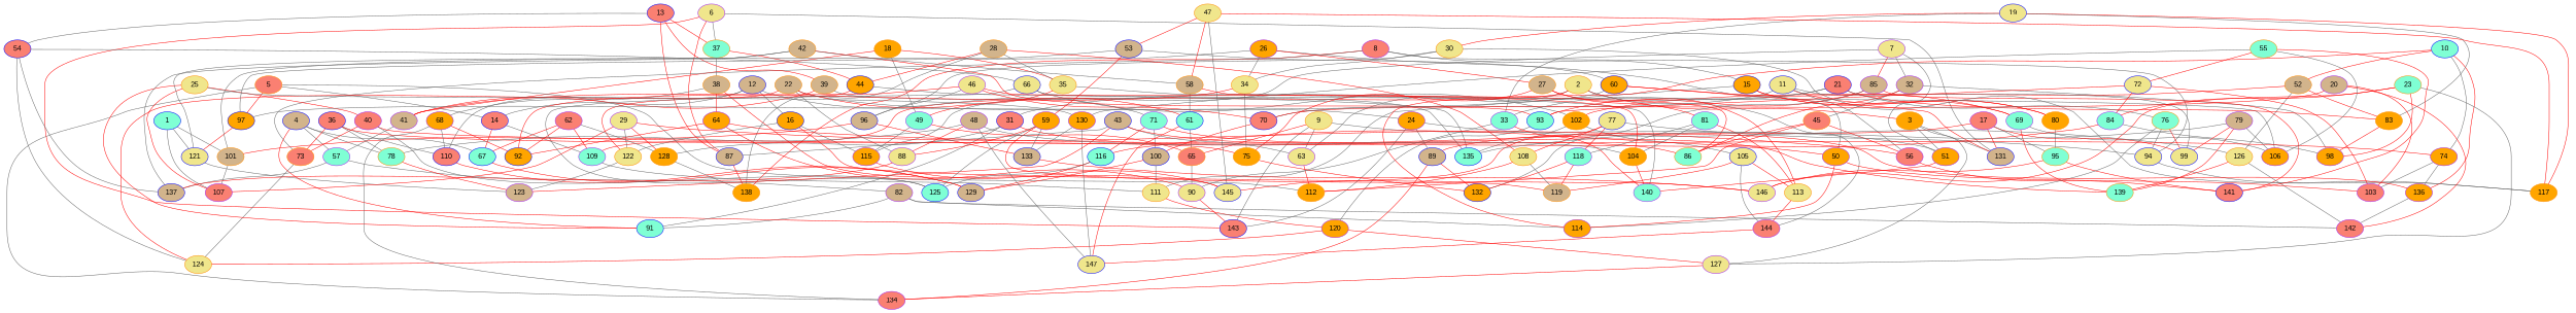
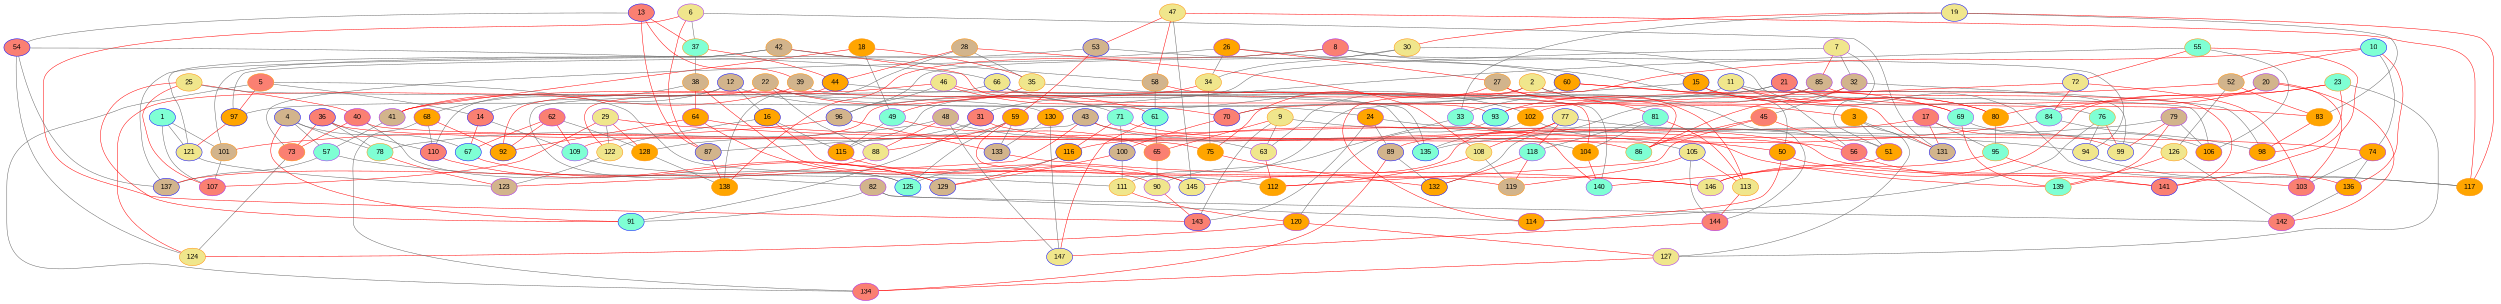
  graph {
    fontname="Liberation Sans"
    node [color=purple fillcolor=khaki fontname="Liberation Sans" style=filled]
    edge [color=red fontname="Liberation Sans"]
    1 [color=blue fillcolor=aquamarine]
    101 [color=darkorange fillcolor=tan]
    107 [fillcolor=salmon]
    121 [color=blue]
    18 [color=darkorange fillcolor=orange]
    35 [color=darkorange]
    41 [fillcolor=tan]
    49 [fillcolor=aquamarine]
    123 [fillcolor=tan]
    2 [color=darkorange]
    3 [color=darkorange fillcolor=orange]
    63
    109 [fillcolor=aquamarine]
    144 [fillcolor=salmon]
    51 [fillcolor=orange]
    127
    131 [color=blue fillcolor=tan]
    112 [color=darkorange fillcolor=orange]
    111 [color=darkorange]
    147 [color=blue]
    140 [fillcolor=aquamarine]
    134 [fillcolor=salmon]
    4 [color=blue fillcolor=tan]
    57 [fillcolor=aquamarine]
    67 [color=blue fillcolor=aquamarine]
    78 [color=darkorange fillcolor=aquamarine]
    91 [color=blue fillcolor=aquamarine]
    137 [color=blue fillcolor=tan]
    82 [fillcolor=tan]
    129 [color=blue fillcolor=tan]
    5 [color=darkorange fillcolor=salmon]
    14 [color=blue fillcolor=salmon]
    97 [color=blue fillcolor=orange]
    6
    37 [color=darkorange fillcolor=aquamarine]
    87 [color=blue fillcolor=tan]
    143 [color=blue fillcolor=salmon]
    44 [color=blue fillcolor=orange]
    38 [color=darkorange fillcolor=tan]
    138 [color=darkorange fillcolor=orange]
    7
    32 [fillcolor=tan]
    85 [fillcolor=tan]
    115 [fillcolor=orange]
    98 [fillcolor=orange]
    45 [color=darkorange fillcolor=salmon]
    86 [color=darkorange fillcolor=aquamarine]
    93 [color=blue fillcolor=aquamarine]
    141 [color=blue fillcolor=salmon]
    132 [color=blue fillcolor=orange]
    145 [color=blue]
    8 [fillcolor=salmon]
    15 [color=blue fillcolor=orange]
    73 [color=darkorange fillcolor=salmon]
    94 [color=blue]
    80 [color=darkorange fillcolor=orange]
    69 [fillcolor=aquamarine]
    124 [color=darkorange]
    117 [color=darkorange fillcolor=orange]
    9 [color=darkorange]
    65 [color=darkorange fillcolor=salmon]
    90
    10 [color=blue fillcolor=aquamarine]
    52 [color=darkorange fillcolor=tan]
    74 [fillcolor=orange]
    114 [fillcolor=orange]
    136 [fillcolor=orange]
    83 [color=darkorange fillcolor=orange]
    126 [color=darkorange]
    102 [color=darkorange fillcolor=orange]
    103 [fillcolor=salmon]
    142 [fillcolor=salmon]
    11 [color=blue]
    56 [fillcolor=salmon]
    70 [color=blue fillcolor=salmon]
    99 [color=blue]
    100 [color=blue fillcolor=tan]
    95 [color=darkorange fillcolor=aquamarine]
    12 [color=blue fillcolor=tan]
    16 [color=blue fillcolor=orange]
    71 [fillcolor=aquamarine]
    110 [color=blue fillcolor=salmon]
    122 [color=darkorange]
    146
-   116 [color=blue fillcolor=aquamarine]
+   116 [color=blue fillcolor=orange]
    13 [color=blue fillcolor=salmon]
    39 [color=darkorange fillcolor=tan]
    54 [color=blue fillcolor=salmon]
    135 [color=blue fillcolor=aquamarine]
    66 [color=blue]
    139 [color=darkorange fillcolor=aquamarine]
    106 [fillcolor=orange]
    120 [fillcolor=orange]
    17 [fillcolor=salmon]
    89 [color=blue fillcolor=tan]
    19 [color=blue]
    30 [color=darkorange]
    33 [fillcolor=aquamarine]
    34 [color=darkorange]
    96 [color=blue fillcolor=tan]
    20 [fillcolor=tan]
    21 [color=blue fillcolor=salmon]
    31 [color=blue fillcolor=salmon]
    76 [color=darkorange fillcolor=aquamarine]
    128 [color=darkorange fillcolor=orange]
    22 [color=darkorange fillcolor=tan]
    24 [fillcolor=orange]
    61 [color=blue fillcolor=aquamarine]
    88
    23 [color=darkorange fillcolor=aquamarine]
    84 [fillcolor=aquamarine]
    25 [color=darkorange]
    40 [fillcolor=salmon]
    130 [fillcolor=orange]
    50 [fillcolor=orange]
    125 [color=blue fillcolor=aquamarine]
    133 [color=blue fillcolor=tan]
    26 [fillcolor=orange]
    27 [color=darkorange fillcolor=tan]
    75 [color=darkorange fillcolor=orange]
    81 [fillcolor=aquamarine]
    113 [color=darkorange]
    104 [color=darkorange fillcolor=orange]
    118 [fillcolor=aquamarine]
    28 [color=darkorange fillcolor=tan]
    108 [color=darkorange]
    119 [color=darkorange fillcolor=tan]
    29
    36 [color=blue fillcolor=salmon]
    64 [fillcolor=orange]
    68 [fillcolor=orange]
    92 [color=blue fillcolor=orange]
    42 [color=darkorange fillcolor=tan]
    58 [color=darkorange fillcolor=tan]
    43 [color=blue fillcolor=tan]
    46
    47 [color=darkorange]
    53 [color=blue fillcolor=tan]
    59 [fillcolor=orange]
    60 [color=blue fillcolor=orange]
    48 [fillcolor=tan]
    105 [color=blue]
    55 [color=darkorange fillcolor=aquamarine]
    72 [color=blue]
    62 [fillcolor=salmon]
    77 [color=blue]
    79 [fillcolor=tan]
    1 -- 101 [color=gray40]
    1 -- 107 [color=gray40]
    1 -- 121 [color=gray40]
    101 -- 107 [color=gray40]
    121 -- 123 [color=gray40]
    18 -- 35
    18 -- 41
    18 -- 49 [color=gray40]
    35 -- 49
    35 -- 140 [color=gray40]
    41 -- 57 [color=gray40]
    49 -- 115 [color=gray40]
    49 -- 65
    2 -- 3
    2 -- 63 [color=gray40]
    2 -- 109
    2 -- 144 [color=gray40]
    3 -- 51 [color=gray40]
    3 -- 127 [color=gray40]
    3 -- 131 [color=gray40]
    63 -- 112
    109 -- 111 [color=gray40]
    144 -- 147
    51 -- 140
    127 -- 134
    111 -- 120
    4 -- 57 [color=gray40]
    4 -- 67 [color=gray40]
    4 -- 78 [color=gray40]
    4 -- 91
    57 -- 137 [color=gray40]
    57 -- 82 [color=gray40]
    67 -- 129
    78 -- 123
    82 -- 91 [color=gray40]
    82 -- 114 [color=gray40]
    82 -- 142 [color=gray40]
    5 -- 112 [color=gray40]
    5 -- 134 [color=gray40]
    5 -- 14 [color=gray40]
    5 -- 97
    14 -- 109 [color=gray40]
    14 -- 67
    97 -- 121
    6 -- 131 [color=gray40]
    6 -- 37 [color=gray40]
    6 -- 87
    6 -- 143
    37 -- 44
    37 -- 38 [color=gray40]
    87 -- 138
    44 -- 122
    44 -- 135 [color=gray40]
    38 -- 145
    38 -- 64
    38 -- 68 [color=gray40]
    7 -- 51 [color=gray40]
    7 -- 32 [color=gray40]
    7 -- 85
    7 -- 115 [color=gray40]
    32 -- 98 [color=gray40]
    32 -- 45 [color=gray40]
    32 -- 86
    85 -- 93
    85 -- 141
    85 -- 132 [color=gray40]
    115 -- 145
    45 -- 112
    45 -- 86
    45 -- 56
    93 -- 120 [color=gray40]
    8 -- 138
    8 -- 15 [color=gray40]
    8 -- 73 [color=gray40]
    8 -- 94 [color=gray40]
    15 -- 111 [color=gray40]
    15 -- 80
    15 -- 69
    73 -- 124 [color=gray40]
    94 -- 117 [color=gray40]
    80 -- 95 [color=gray40]
    69 -- 139
    69 -- 106 [color=gray40]
    9 -- 63 [color=gray40]
    9 -- 51 [color=gray40]
    9 -- 143 [color=gray40]
    9 -- 65
    65 -- 90 [color=gray40]
    90 -- 143
    10 -- 52
    10 -- 74 [color=gray40]
    10 -- 114
    10 -- 136
    52 -- 83
    52 -- 126 [color=gray40]
    52 -- 102
    74 -- 136 [color=gray40]
    74 -- 103 [color=gray40]
    136 -- 142 [color=gray40]
    83 -- 98
    126 -- 142 [color=gray40]
    126 -- 139
    102 -- 135 [color=gray40]
    102 -- 105 [color=gray40]
    11 -- 80
    11 -- 56 [color=gray40]
    11 -- 70 [color=gray40]
    11 -- 99 [color=gray40]
    56 -- 141
    70 -- 100
    100 -- 111 [color=gray40]
    100 -- 129
    95 -- 141
    95 -- 146
    12 -- 14 [color=gray40]
    12 -- 16 [color=gray40]
    12 -- 71 [color=gray40]
    12 -- 110 [color=gray40]
    16 -- 115 [color=gray40]
    16 -- 122 [color=gray40]
    16 -- 146
    71 -- 86
    71 -- 100 [color=gray40]
    71 -- 116
    110 -- 129
    122 -- 123 [color=gray40]
    116 -- 129
    116 -- 125 [color=gray40]
    13 -- 37
    13 -- 87
    13 -- 39
    13 -- 54 [color=gray40]
    39 -- 41
    39 -- 135 [color=gray40]
    54 -- 137 [color=gray40]
    54 -- 124 [color=gray40]
    54 -- 66 [color=gray40]
    66 -- 102 [color=gray40]
    66 -- 106 [color=gray40]
    66 -- 125 [color=gray40]
    120 -- 127
    120 -- 124
    17 -- 131
    17 -- 99
    17 -- 95 [color=gray40]
    17 -- 89
    89 -- 134
-   89 -- 132
+   89 -- 132 [color=gray40]
    19 -- 117
    19 -- 83 [color=gray40]
    19 -- 30
    19 -- 33 [color=gray40]
    30 -- 117 [color=gray40]
    30 -- 34 [color=gray40]
    30 -- 96 [color=gray40]
    33 -- 140
    33 -- 90 [color=gray40]
    34 -- 41
    34 -- 75 [color=gray40]
    96 -- 101
    96 -- 133
+   20 -- 80
    20 -- 103
    20 -- 142
    20 -- 70
    21 -- 83
    21 -- 33 [color=gray40]
    21 -- 31 [color=gray40]
    21 -- 76 [color=gray40]
    31 -- 91 [color=gray40]
    31 -- 139
    31 -- 128 [color=gray40]
    76 -- 94 [color=gray40]
    76 -- 114 [color=gray40]
    76 -- 99
    128 -- 138 [color=gray40]
    22 -- 124
    22 -- 24 [color=gray40]
    22 -- 61
    22 -- 88 [color=gray40]
    24 -- 143 [color=gray40]
    24 -- 126 [color=gray40]
    24 -- 89 [color=gray40]
    61 -- 147
    61 -- 65 [color=gray40]
    88 -- 137
    23 -- 127 [color=gray40]
    23 -- 98
    23 -- 146
    23 -- 84
    84 -- 98 [color=gray40]
    84 -- 116
    25 -- 107
    25 -- 91
    25 -- 40
    25 -- 130 [color=gray40]
    40 -- 73
    40 -- 50
    40 -- 125 [color=gray40]
    130 -- 147 [color=gray40]
    130 -- 133 [color=gray40]
    50 -- 114
    50 -- 103
    133 -- 146
    26 -- 97 [color=gray40]
    26 -- 34 [color=gray40]
    26 -- 50 [color=gray40]
    26 -- 27
    27 -- 75
    27 -- 81
    27 -- 113
    75 -- 132
    81 -- 113
    81 -- 104 [color=gray40]
    81 -- 118 [color=gray40]
    113 -- 144
    104 -- 140
    118 -- 132
    118 -- 119
    28 -- 35 [color=gray40]
    28 -- 44
    28 -- 138 [color=gray40]
    28 -- 108
    108 -- 112
    108 -- 119 [color=gray40]
    29 -- 107
    29 -- 56
    29 -- 122 [color=gray40]
    29 -- 128
    36 -- 78 [color=gray40]
    36 -- 73
    36 -- 110 [color=gray40]
    36 -- 75
    64 -- 90
    64 -- 74
    64 -- 92
    68 -- 134 [color=gray40]
    68 -- 110 [color=gray40]
    68 -- 92
    42 -- 121 [color=gray40]
    42 -- 137 [color=gray40]
    42 -- 93
    42 -- 58 [color=gray40]
    58 -- 86
    58 -- 61 [color=gray40]
    43 -- 123
    43 -- 63 [color=gray40]
    43 -- 87 [color=gray40]
    43 -- 136
    46 -- 70
    46 -- 96 [color=gray40]
    46 -- 104
    46 -- 92
    47 -- 145 [color=gray40]
    47 -- 117
    47 -- 58
    47 -- 53
    53 -- 101 [color=gray40]
    53 -- 59
    53 -- 60 [color=gray40]
    59 -- 88
    59 -- 125 [color=gray40]
    59 -- 133 [color=gray40]
    59 -- 119
    60 -- 131
    60 -- 97 [color=gray40]
    60 -- 69
    48 -- 147 [color=gray40]
    48 -- 78 [color=gray40]
    48 -- 88
    48 -- 104 [color=gray40]
    105 -- 144 [color=gray40]
    105 -- 113
    105 -- 119
    55 -- 141
    55 -- 106 [color=gray40]
    55 -- 130 [color=gray40]
    55 -- 72
    72 -- 93
    72 -- 103
    72 -- 84
    62 -- 109
    62 -- 67
    62 -- 128 [color=gray40]
    62 -- 92
    77 -- 145
    77 -- 94 [color=gray40]
    77 -- 118
    77 -- 108
    79 -- 99
    79 -- 135 [color=gray40]
    79 -- 139
    79 -- 106 [color=gray40]
  }
